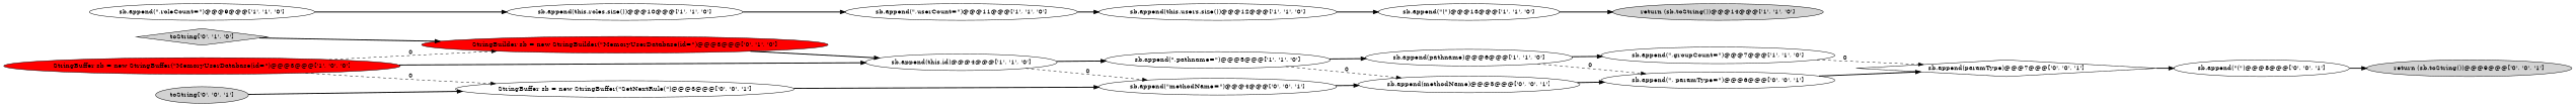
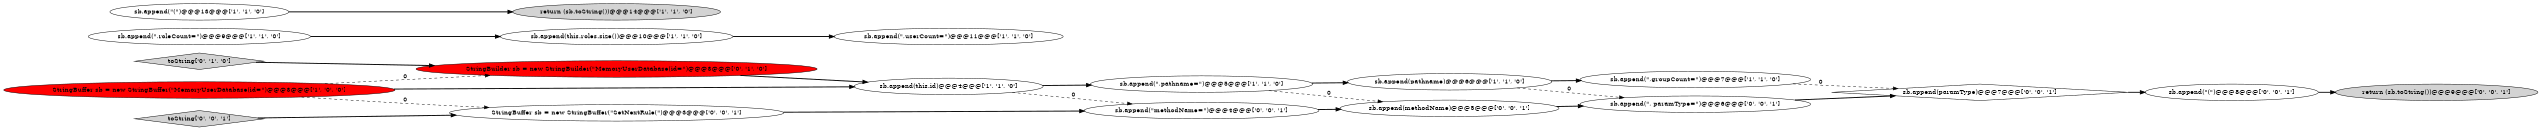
  digraph {
    rankdir=LR
    node [fillcolor=white shape=ellipse style=filled]
    edge [style=bold]
    n1 [fillcolor=red label="StringBuffer sb = new StringBuffer(\"MemoryUserDatabase(id=\")@@@3@@@['1', '0', '0']"]
    n2 [fillcolor=red label="StringBuilder sb = new StringBuilder(\"MemoryUserDatabase(id=\")@@@3@@@['0', '1', '0']"]
    n3 [label="sb.append(this.id)@@@4@@@['1', '1', '0']"]
    n4 [label="StringBuffer sb = new StringBuffer(\"SetNextRule(\")@@@3@@@['0', '0', '1']"]
    n5 [label="sb.append(this.roles.size())@@@10@@@['1', '1', '0']"]
    n6 [label="sb.append(\",userCount=\")@@@11@@@['1', '1', '0']"]
-   n7 [label="sb.append(this.users.size())@@@12@@@['1', '1', '0']"]
    n8 [label="sb.append(pathname)@@@6@@@['1', '1', '0']"]
    n9 [label="sb.append(\",groupCount=\")@@@7@@@['1', '1', '0']"]
    n10 [label="sb.append(\", paramType=\")@@@6@@@['0', '0', '1']"]
    n11 [label="sb.append(paramType)@@@7@@@['0', '0', '1']" shape=diamond]
    n12 [label="sb.append(\"(\")@@@13@@@['1', '1', '0']"]
    n13 [label="sb.append(methodName)@@@5@@@['0', '0', '1']"]
    n14 [label="sb.append(\"methodName=\")@@@4@@@['0', '0', '1']"]
    n15 [label="sb.append(\",pathname=\")@@@5@@@['1', '1', '0']"]
    n16 [label="sb.append(\"(\")@@@8@@@['0', '0', '1']"]
    n17 [fillcolor=lightgray label="return (sb.toString())@@@9@@@['0', '0', '1']"]
    n18 [label="sb.append(\",roleCount=\")@@@9@@@['1', '1', '0']"]
    n19 [fillcolor=lightgray label="return (sb.toString())@@@14@@@['1', '1', '0']"]
-   n20 [fillcolor=lightgray label="toString['0', '0', '1']"]
+   n20 [fillcolor=lightgray label="toString['0', '0', '1']" shape=diamond]
    n21 [fillcolor=lightgray label="toString['0', '1', '0']" shape=diamond]
    n1 -> n2 [label=0 style=dashed]
    n1 -> n3
    n1 -> n4 [label=0 style=dashed]
    n2 -> n3
    n3 -> n14 [label=0 style=dashed]
    n3 -> n15
    n4 -> n14
    n5 -> n6
-   n6 -> n7
-   n7 -> n12
    n8 -> n9
    n8 -> n10 [label=0 style=dashed]
    n9 -> n11 [label=0 style=dashed]
    n10 -> n11
    n11 -> n16
    n12 -> n19
    n13 -> n10
    n14 -> n13
    n15 -> n8
    n15 -> n13 [label=0 style=dashed]
    n16 -> n17
    n18 -> n5
    n20 -> n4
    n21 -> n2
  }
